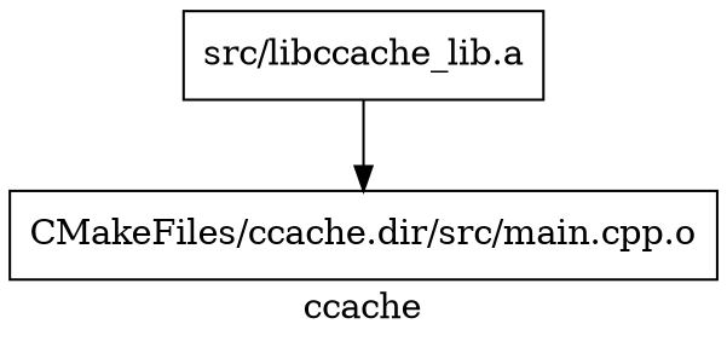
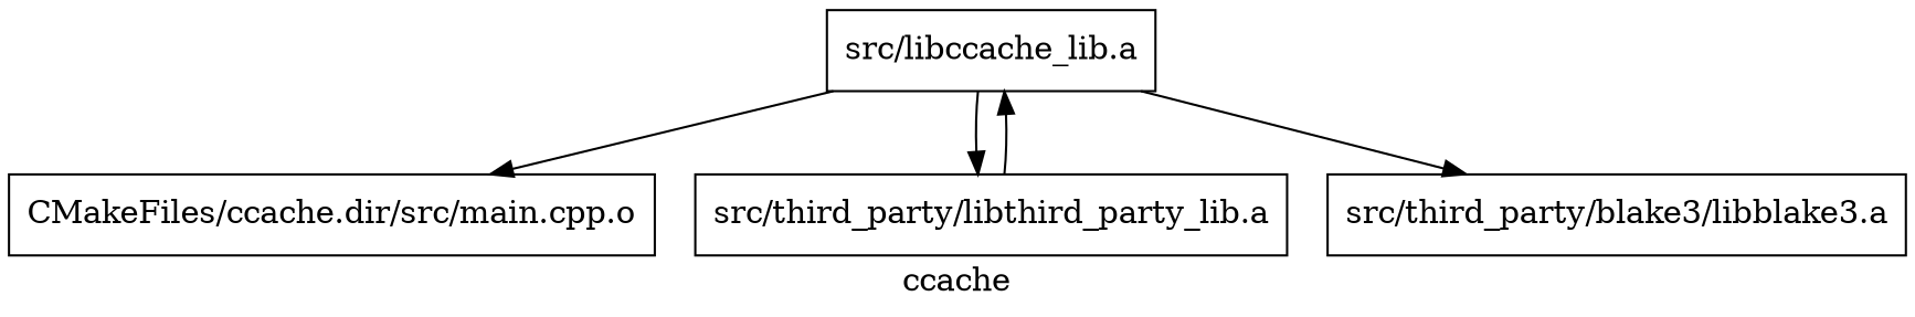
  digraph {
    label=ccache
    node [shape=record]
    n1 [label="{CMakeFiles/ccache.dir/src/main.cpp.o}"]
    n2 [label="{src/libccache_lib.a}"]
+   n3 [label="{src/third_party/libthird_party_lib.a}"]
+   n4 [label="{src/third_party/blake3/libblake3.a}"]
    n2 -> n1
+   n2 -> n3
+   n2 -> n4
+   n3 -> n2
  }
